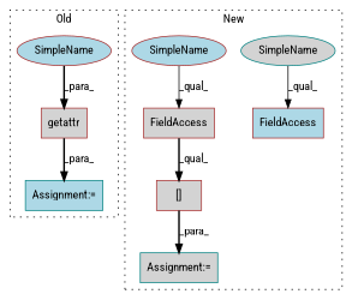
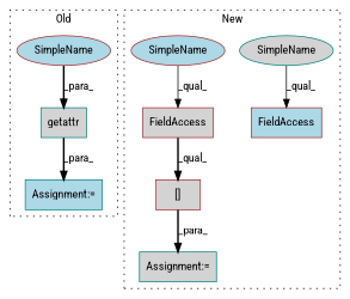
  digraph {
    fontname="Roboto Condensed"
    node [a=42 l=4 s=5083 shape=box style=filled fillcolor=lightgrey color=brown fontname="Roboto Condensed"]
    edge [style=bold fontname="Roboto Condensed"]
-   n1 [a=32 l="8,1" label=getattr s="5068,5109"]
+   n1 [a=32 l="8,1" label=getattr s="5068,5109" color=teal]
    n2 [a=7 l=1 label="Assignment:=" s=5067 fillcolor=lightblue color=teal]
    n3 [label=SimpleName s=5076 shape=ellipse fillcolor=lightblue]
    n4 [a=2 l="19,1" label="[]" s="5083,5105"]
    n5 [a=22 l=18 label=FieldAccess]
    n6 [a=7 l=1 label="Assignment:=" s=5082 color=teal]
    n7 [a=22 l=13 label=FieldAccess s=5044 fillcolor=lightblue]
    n8 [label=SimpleName s=5044 shape=ellipse color=teal]
    n9 [label=SimpleName shape=ellipse fillcolor=lightblue]
    subgraph cluster_1 {
      label=Old
      style=dotted
      n1
      n2
      n3
    }
    subgraph cluster_2 {
      label=New
      style=dotted
      n4
      n5
      n6
      n7
      n8
      n9
    }
    n1 -> n2 [label=_para_]
    n3 -> n1 [label=_para_]
    n4 -> n6 [label=_para_]
    n5 -> n4 [label=_qual_]
    n8 -> n7 [label=_qual_ style=solid]
    n9 -> n5 [label=_qual_ style=solid]
  }
